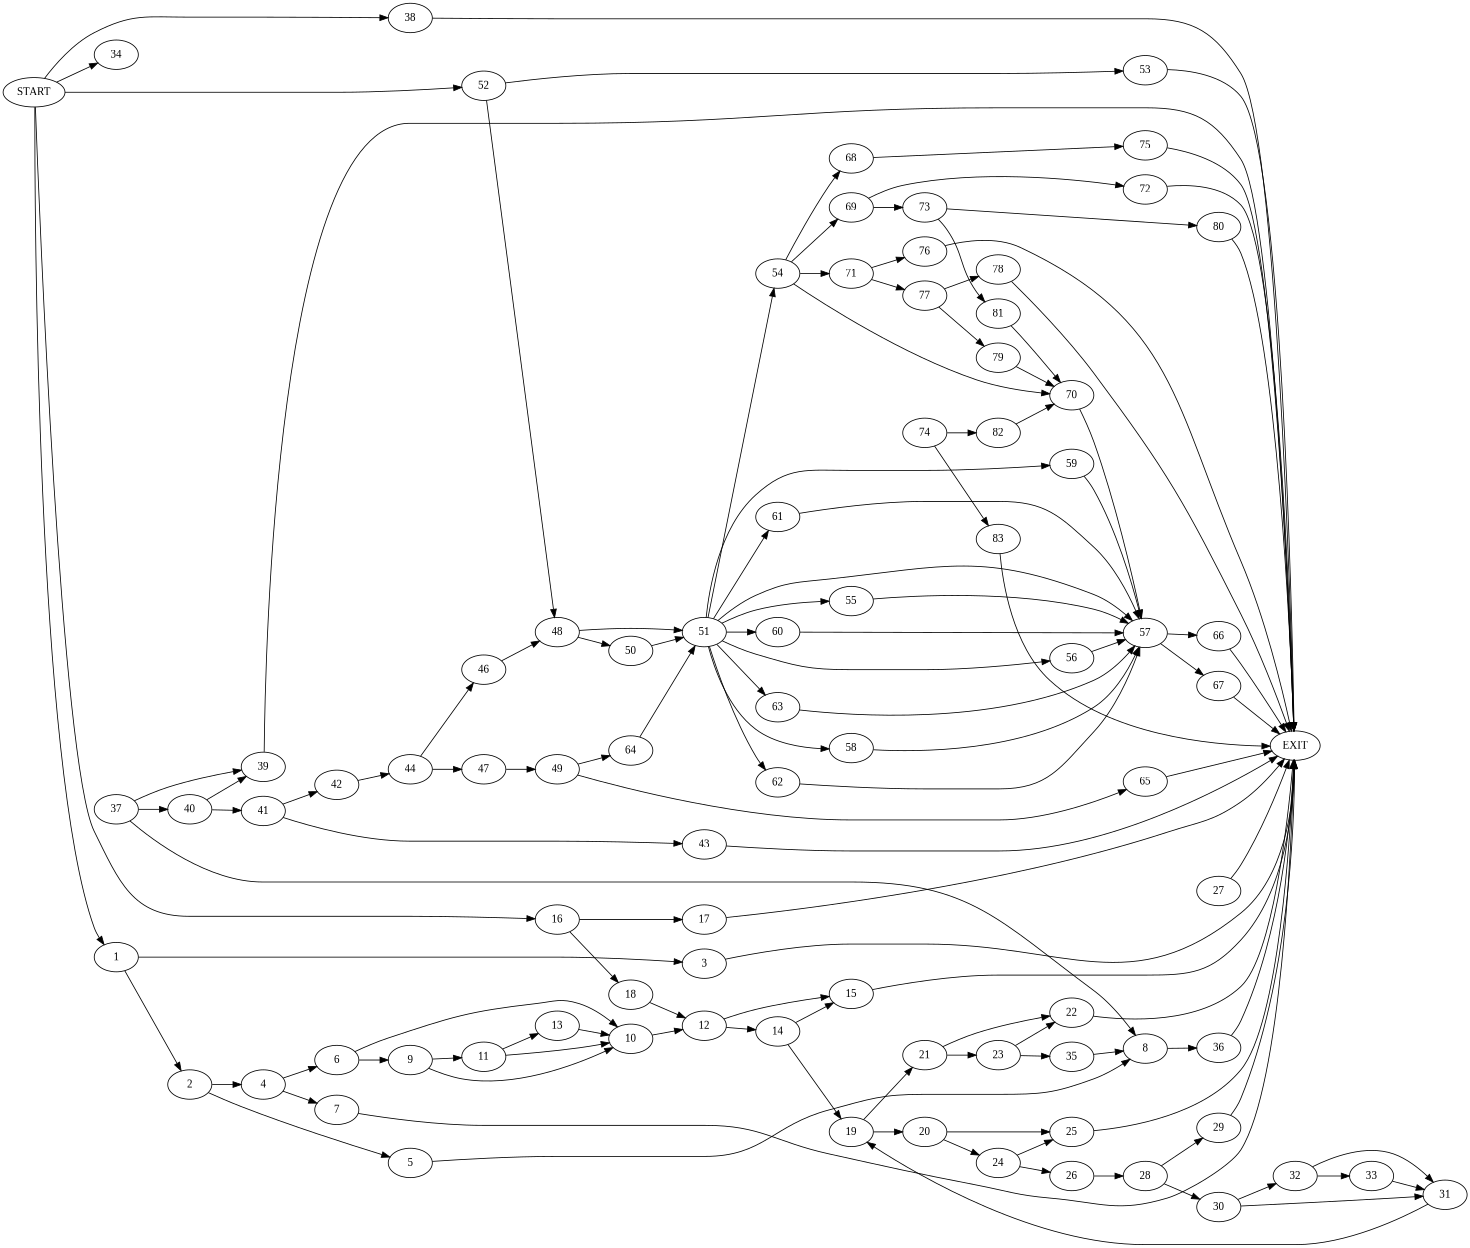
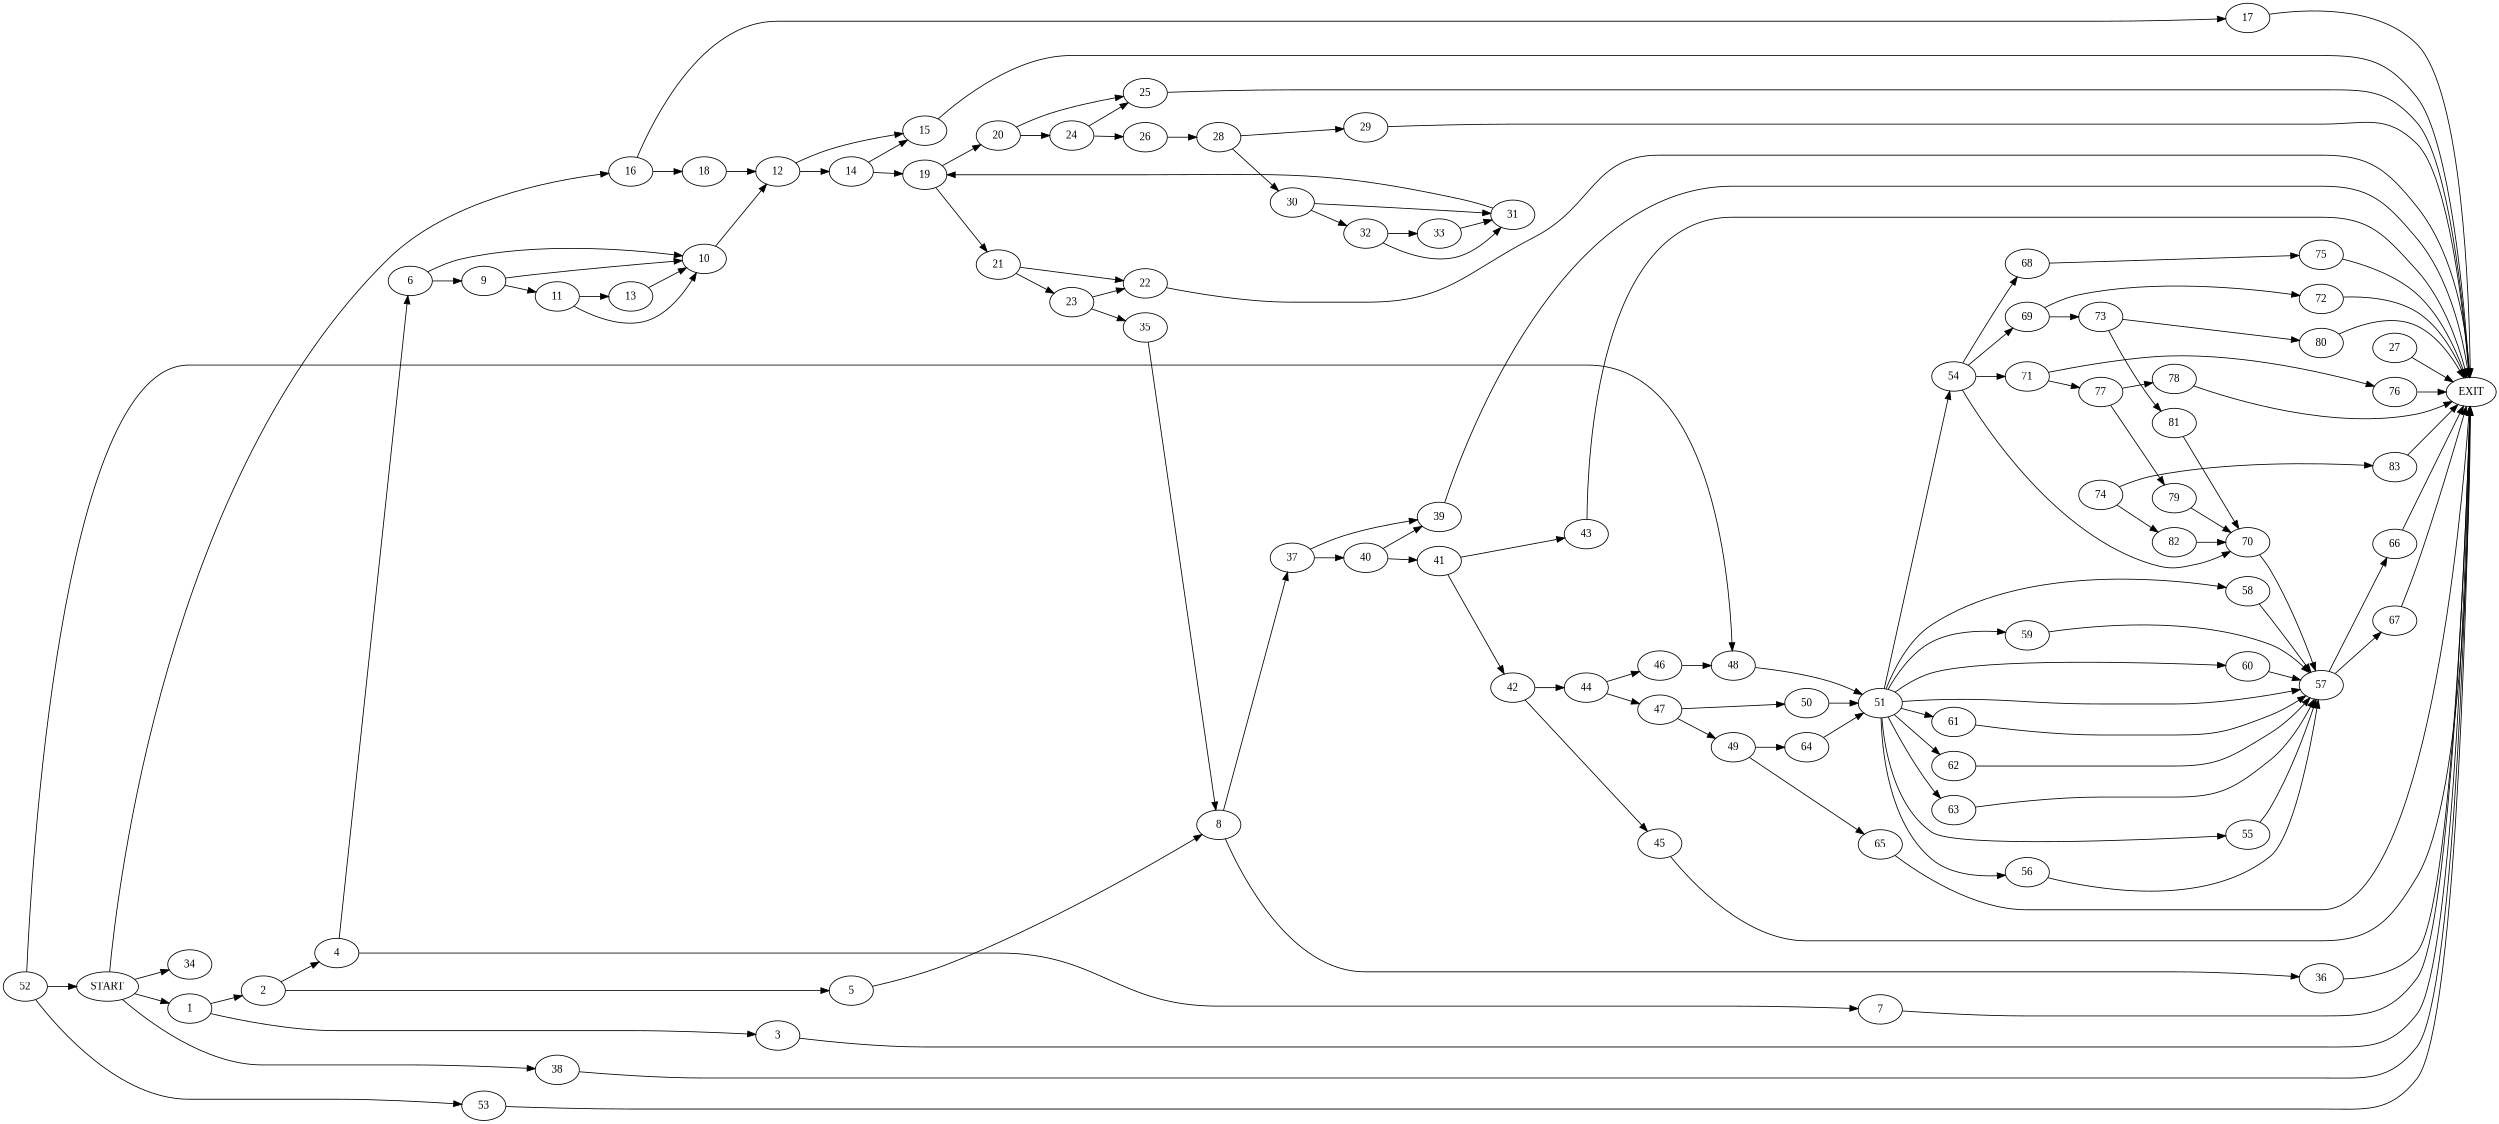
  digraph {
    fontname="Liberation Serif"
    rankdir=LR
    node [fontname="Liberation Serif"]
    edge [fontname="Liberation Serif"]
    n1 [label=START]
    1
    16
    34
    38
    52
    2
    3
    17
    18
    n11 [label=EXIT]
    48
    53
    4
    5
    6
    7
    8
    9
    10
    36
    37
    11
    12
    39
    40
    13
    14
    15
    19
    20
    21
    24
    25
    22
    23
    26
    35
    28
    27
    29
    30
    31
    32
    33
    41
    42
    43
    44
+   45
    46
    47
    49
    50
    51
    64
    65
    54
    55
    56
    57
    58
    59
    60
    61
    62
    63
    68
    69
    70
    71
    66
    67
    75
    72
    73
    76
    77
    74
    82
    83
    80
    81
    78
    79
    n1 -> 1
    n1 -> 16
    n1 -> 34
    n1 -> 38
-   n1 -> 52
+   52 -> n1
    1 -> 2
    1 -> 3
    16 -> 17
    16 -> 18
    38 -> n11
    52 -> 48
    52 -> 53
    2 -> 4
    2 -> 5
    3 -> n11
    17 -> n11
    18 -> 12
    48 -> 51
    53 -> n11
    4 -> 6
    4 -> 7
    5 -> 8
    6 -> 9
    6 -> 10
    7 -> n11
    8 -> 36
-   37 -> 8
+   8 -> 37
    9 -> 10
    9 -> 11
    10 -> 12
    36 -> n11
    37 -> 39
    37 -> 40
    11 -> 10
    11 -> 13
    12 -> 14
    12 -> 15
    39 -> n11
    40 -> 39
    40 -> 41
    13 -> 10
    14 -> 15
    14 -> 19
    15 -> n11
    19 -> 20
    19 -> 21
    20 -> 24
    20 -> 25
    21 -> 22
    21 -> 23
    24 -> 25
    24 -> 26
    25 -> n11
    22 -> n11
    23 -> 22
    23 -> 35
    26 -> 28
    35 -> 8
    28 -> 29
    28 -> 30
    27 -> n11
    29 -> n11
    30 -> 31
    30 -> 32
    31 -> 19
    32 -> 31
    32 -> 33
    33 -> 31
    41 -> 42
    41 -> 43
    42 -> 44
+   42 -> 45
    43 -> n11
    44 -> 46
    44 -> 47
+   45 -> n11
    46 -> 48
    47 -> 49
-   48 -> 50
+   47 -> 50
    49 -> 64
    49 -> 65
    50 -> 51
    51 -> 54
    51 -> 55
    51 -> 56
    51 -> 57
    51 -> 58
    51 -> 59
    51 -> 60
    51 -> 61
    51 -> 62
    51 -> 63
    64 -> 51
    65 -> n11
    54 -> 68
    54 -> 69
    54 -> 70
    54 -> 71
    55 -> 57
    56 -> 57
    57 -> 66
    57 -> 67
    58 -> 57
    59 -> 57
    60 -> 57
    61 -> 57
    62 -> 57
    63 -> 57
    68 -> 75
    69 -> 72
    69 -> 73
    70 -> 57
    71 -> 76
    71 -> 77
    66 -> n11
    67 -> n11
    75 -> n11
    72 -> n11
    73 -> 80
    73 -> 81
    76 -> n11
    77 -> 78
    77 -> 79
    74 -> 82
    74 -> 83
    82 -> 70
    83 -> n11
    80 -> n11
    81 -> 70
    78 -> n11
    79 -> 70
  }
